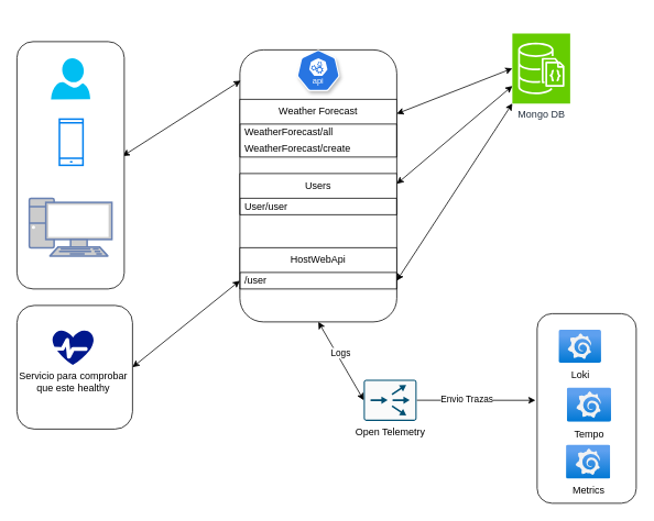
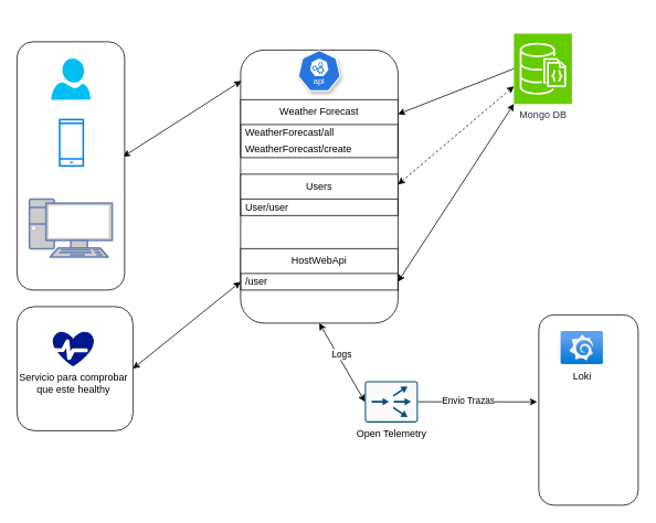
  <mxCell id="0" />
  <mxCell id="1" parent="0" />
  <mxCell id="2" value="" style="group" vertex="1" connectable="0" parent="1"><mxGeometry x="220" y="20" width="260" height="504.5" as="geometry" /></mxCell>
  <mxCell id="3" value="" style="group" vertex="1" connectable="0" parent="2"><mxGeometry x="70" y="40" width="190" height="464.5" as="geometry" /></mxCell>
  <mxCell id="4" value="" style="rounded=1;whiteSpace=wrap;html=1;" vertex="1" parent="3"><mxGeometry width="190" height="330" as="geometry" /></mxCell>
  <mxCell id="5" value="" style="aspect=fixed;sketch=0;html=1;dashed=0;whitespace=wrap;verticalLabelPosition=bottom;verticalAlign=top;fillColor=#2875E2;strokeColor=#ffffff;points=[[0.005,0.63,0],[0.1,0.2,0],[0.9,0.2,0],[0.5,0,0],[0.995,0.63,0],[0.72,0.99,0],[0.5,1,0],[0.28,0.99,0]];shape=mxgraph.kubernetes.icon2;kubernetesLabel=1;prIcon=api;movable=1;resizable=1;rotatable=1;deletable=1;editable=1;locked=0;connectable=1;shadow=1;" vertex="1" parent="3"><mxGeometry x="68.96" width="52.08" height="50" as="geometry" /></mxCell>
  <mxCell id="6" value="Weather Forecast" style="swimlane;fontStyle=0;childLayout=stackLayout;horizontal=1;startSize=30;horizontalStack=0;resizeParent=1;resizeParentMax=0;resizeLast=0;collapsible=1;marginBottom=0;whiteSpace=wrap;html=1;" vertex="1" parent="3"><mxGeometry y="60" width="190" height="70" as="geometry" /></mxCell>
  <mxCell id="7" value="WeatherForecast/all" style="text;strokeColor=none;fillColor=none;align=left;verticalAlign=middle;spacingLeft=4;spacingRight=4;overflow=hidden;points=[[0,0.5],[1,0.5]];portConstraint=eastwest;rotatable=0;whiteSpace=wrap;html=1;" vertex="1" parent="6"><mxGeometry y="30" width="190" height="20" as="geometry" /></mxCell>
  <mxCell id="8" value="WeatherForecast/create" style="text;strokeColor=none;fillColor=none;align=left;verticalAlign=middle;spacingLeft=4;spacingRight=4;overflow=hidden;points=[[0,0.5],[1,0.5]];portConstraint=eastwest;rotatable=0;whiteSpace=wrap;html=1;" vertex="1" parent="6"><mxGeometry y="50" width="190" height="20" as="geometry" /></mxCell>
  <mxCell id="9" value="Users" style="swimlane;fontStyle=0;childLayout=stackLayout;horizontal=1;startSize=30;horizontalStack=0;resizeParent=1;resizeParentMax=0;resizeLast=0;collapsible=1;marginBottom=0;whiteSpace=wrap;html=1;" vertex="1" parent="3"><mxGeometry y="150" width="190" height="50" as="geometry" /></mxCell>
  <mxCell id="10" value="User/user" style="text;strokeColor=none;fillColor=none;align=left;verticalAlign=middle;spacingLeft=4;spacingRight=4;overflow=hidden;points=[[0,0.5],[1,0.5]];portConstraint=eastwest;rotatable=0;whiteSpace=wrap;html=1;" vertex="1" parent="9"><mxGeometry y="30" width="190" height="20" as="geometry" /></mxCell>
  <mxCell id="11" value="HostWebApi" style="swimlane;fontStyle=0;childLayout=stackLayout;horizontal=1;startSize=30;horizontalStack=0;resizeParent=1;resizeParentMax=0;resizeLast=0;collapsible=1;marginBottom=0;whiteSpace=wrap;html=1;" vertex="1" parent="3"><mxGeometry y="240" width="190" height="50" as="geometry"><mxRectangle y="240" width="110" height="30" as="alternateBounds" /></mxGeometry></mxCell>
  <mxCell id="12" value="/user" style="text;strokeColor=none;fillColor=none;align=left;verticalAlign=middle;spacingLeft=4;spacingRight=4;overflow=hidden;points=[[0,0.5],[1,0.5]];portConstraint=eastwest;rotatable=0;whiteSpace=wrap;html=1;" vertex="1" parent="11"><mxGeometry y="30" width="190" height="20" as="geometry" /></mxCell>
  <mxCell id="13" value="" style="endArrow=classic;startArrow=classic;html=1;rounded=0;elbow=vertical;entryX=0.005;entryY=0.113;entryDx=0;entryDy=0;entryPerimeter=0;exitX=0.463;exitY=0.015;exitDx=0;exitDy=0;exitPerimeter=0;" edge="1" parent="1" source="15" target="4"><mxGeometry width="50" height="50" relative="1" as="geometry"><mxPoint x="410" y="260" as="sourcePoint" /><mxPoint x="460" y="210" as="targetPoint" /></mxGeometry></mxCell>
  <mxCell id="14" value="" style="group" vertex="1" connectable="0" parent="1"><mxGeometry y="50" width="130" height="300" as="geometry" x="20" /></mxCell>
  <mxCell id="15" value="" style="rounded=1;whiteSpace=wrap;html=1;direction=south;" vertex="1" parent="14"><mxGeometry width="130" height="300" as="geometry" /></mxCell>
  <mxCell id="16" value="" style="verticalLabelPosition=bottom;html=1;verticalAlign=top;align=center;strokeColor=none;fillColor=#00BEF2;shape=mxgraph.azure.user;" vertex="1" parent="14"><mxGeometry x="41.25" y="20" width="47.5" height="50" as="geometry" /></mxCell>
  <mxCell id="17" value="" style="html=1;verticalLabelPosition=bottom;align=center;labelBackgroundColor=#ffffff;verticalAlign=top;strokeWidth=2;strokeColor=#0080F0;shadow=0;dashed=0;shape=mxgraph.ios7.icons.smartphone;" vertex="1" parent="14"><mxGeometry x="51.5" y="94" width="28.5" height="56" as="geometry" /></mxCell>
  <mxCell id="18" value="" style="fontColor=#0066CC;verticalAlign=top;verticalLabelPosition=bottom;labelPosition=center;align=center;html=1;outlineConnect=0;fillColor=#CCCCCC;strokeColor=#6881B3;gradientColor=none;gradientDirection=north;strokeWidth=2;shape=mxgraph.networks.pc;" vertex="1" parent="14"><mxGeometry x="15" y="190" width="100" height="70" as="geometry" /></mxCell>
  <mxCell id="19" value="" style="group" vertex="1" connectable="0" parent="1"><mxGeometry y="370" width="140" height="150" as="geometry" x="20" /></mxCell>
  <mxCell id="20" value="" style="rounded=1;whiteSpace=wrap;html=1;direction=south;" vertex="1" parent="19"><mxGeometry width="140" height="150" as="geometry" /></mxCell>
  <mxCell id="21" value="Servicio para comprobar&lt;div&gt;que este healthy&lt;/div&gt;" style="sketch=0;aspect=fixed;pointerEvents=1;shadow=0;dashed=0;html=1;strokeColor=none;labelPosition=center;verticalLabelPosition=bottom;verticalAlign=top;align=center;fillColor=#00188D;shape=mxgraph.azure.health_monitoring" vertex="1" parent="19"><mxGeometry x="43.077" y="30" width="50" height="42" as="geometry" /></mxCell>
  <mxCell id="22" value="" style="endArrow=classic;startArrow=classic;html=1;rounded=0;elbow=vertical;exitX=0.5;exitY=0;exitDx=0;exitDy=0;entryX=0;entryY=0.5;entryDx=0;entryDy=0;" edge="1" parent="1" source="20" target="12"><mxGeometry width="50" height="50" relative="1" as="geometry"><mxPoint x="180" y="420" as="sourcePoint" /><mxPoint x="230" y="370" as="targetPoint" /></mxGeometry></mxCell>
  <mxCell id="23" value="Mongo DB" style="sketch=0;points=[[0,0,0],[0.25,0,0],[0.5,0,0],[0.75,0,0],[1,0,0],[0,1,0],[0.25,1,0],[0.5,1,0],[0.75,1,0],[1,1,0],[0,0.25,0],[0,0.5,0],[0,0.75,0],[1,0.25,0],[1,0.5,0],[1,0.75,0]];outlineConnect=0;fontColor=#232F3E;fillColor=#66CC00;strokeColor=#ffffff;dashed=0;verticalLabelPosition=bottom;verticalAlign=top;align=center;html=1;fontSize=12;fontStyle=0;aspect=fixed;shape=mxgraph.aws4.resourceIcon;resIcon=mxgraph.aws4.documentdb_with_mongodb_compatibility;" vertex="1" parent="1"><mxGeometry x="620" y="40" width="70" height="85" as="geometry" /></mxCell>
- <mxCell id="24" value="" style="endArrow=classic;startArrow=classic;html=1;rounded=0;elbow=vertical;entryX=0;entryY=0.5;entryDx=0;entryDy=0;entryPerimeter=0;exitX=1;exitY=0.25;exitDx=0;exitDy=0;" edge="1" parent="1" source="6" target="23"><mxGeometry width="50" height="50" relative="1" as="geometry"><mxPoint x="470" y="162" as="sourcePoint" /><mxPoint x="583" y="110" as="targetPoint" /></mxGeometry></mxCell>
- <mxCell id="25" value="" style="endArrow=classic;startArrow=classic;html=1;rounded=0;elbow=vertical;entryX=0;entryY=0.75;entryDx=0;entryDy=0;entryPerimeter=0;exitX=1;exitY=0.25;exitDx=0;exitDy=0;" edge="1" parent="1" source="9" target="23"><mxGeometry width="50" height="50" relative="1" as="geometry"><mxPoint x="460" y="188" as="sourcePoint" /><mxPoint x="630" y="105" as="targetPoint" /></mxGeometry></mxCell>
+ <mxCell id="24" value="" style="endArrow=none;startArrow=classic;html=1;rounded=0;elbow=vertical;entryX=0;entryY=0.5;entryDx=0;entryDy=0;entryPerimeter=0;exitX=1;exitY=0.25;exitDx=0;exitDy=0;" edge="1" parent="1" source="6" target="23"><mxGeometry width="50" height="50" relative="1" as="geometry"><mxPoint x="470" y="162" as="sourcePoint" /><mxPoint x="583" y="110" as="targetPoint" /></mxGeometry></mxCell>
+ <mxCell id="25" value="" style="endArrow=classic;startArrow=classic;html=1;rounded=0;elbow=vertical;entryX=0;entryY=0.75;entryDx=0;entryDy=0;entryPerimeter=0;exitX=1;exitY=0.25;exitDx=0;exitDy=0;dashed=1;" edge="1" parent="1" source="9" target="23"><mxGeometry width="50" height="50" relative="1" as="geometry"><mxPoint x="460" y="188" as="sourcePoint" /><mxPoint x="630" y="105" as="targetPoint" /></mxGeometry></mxCell>
  <mxCell id="26" value="" style="endArrow=classic;startArrow=classic;html=1;rounded=0;elbow=vertical;entryX=0;entryY=1;entryDx=0;entryDy=0;entryPerimeter=0;exitX=1;exitY=0.5;exitDx=0;exitDy=0;" edge="1" parent="1" source="12" target="23"><mxGeometry width="50" height="50" relative="1" as="geometry"><mxPoint x="470" y="370" as="sourcePoint" /><mxPoint x="620" y="298.6" as="targetPoint" /></mxGeometry></mxCell>
  <mxCell id="27" value="" style="group" vertex="1" connectable="0" parent="1"><mxGeometry x="650" y="380" width="120" height="230" as="geometry" /></mxCell>
  <mxCell id="28" value="" style="rounded=1;whiteSpace=wrap;html=1;direction=south;" vertex="1" parent="27"><mxGeometry width="120" height="230" as="geometry" /></mxCell>
- <mxCell id="29" value="Tempo" style="image;aspect=fixed;html=1;points=[];align=center;fontSize=12;image=img/lib/azure2/other/Grafana.svg;" vertex="1" parent="27"><mxGeometry x="36.44" y="90" width="53.56" height="41.58" as="geometry" /></mxCell>
  <mxCell id="30" value="Loki" style="image;aspect=fixed;html=1;points=[];align=center;fontSize=12;image=img/lib/azure2/other/Grafana.svg;" vertex="1" parent="27"><mxGeometry x="26.44" y="20" width="51.52" height="40" as="geometry" /></mxCell>
- <mxCell id="31" value="Metrics" style="image;aspect=fixed;html=1;points=[];align=center;fontSize=12;image=img/lib/azure2/other/Grafana.svg;" vertex="1" parent="27"><mxGeometry x="35.42" y="159.21" width="53.56" height="41.58" as="geometry" /></mxCell>
  <mxCell id="32" value="" style="endArrow=classic;html=1;rounded=0;elbow=vertical;exitX=1;exitY=0.5;exitDx=0;exitDy=0;entryX=0.457;entryY=1.017;entryDx=0;entryDy=0;entryPerimeter=0;exitPerimeter=0;" edge="1" parent="1" source="34" target="28"><mxGeometry width="50" height="50" relative="1" as="geometry"><mxPoint x="660" y="400" as="sourcePoint" /><mxPoint x="460" y="310" as="targetPoint" /></mxGeometry></mxCell>
  <mxCell id="33" value="Envio Trazas" style="edgeLabel;html=1;align=center;verticalAlign=middle;resizable=0;points=[];" vertex="1" connectable="0" parent="32"><mxGeometry x="-0.149" y="2" relative="1" as="geometry"><mxPoint x="-1" as="offset" /></mxGeometry></mxCell>
  <mxCell id="34" value="Open Telemetry" style="sketch=0;points=[[0.015,0.015,0],[0.985,0.015,0],[0.985,0.985,0],[0.015,0.985,0],[0.25,0,0],[0.5,0,0],[0.75,0,0],[1,0.25,0],[1,0.5,0],[1,0.75,0],[0.75,1,0],[0.5,1,0],[0.25,1,0],[0,0.75,0],[0,0.5,0],[0,0.25,0]];verticalLabelPosition=bottom;html=1;verticalAlign=top;aspect=fixed;align=center;pointerEvents=1;shape=mxgraph.cisco19.rect;prIcon=content_router;fillColor=#FAFAFA;strokeColor=#005073;" vertex="1" parent="1"><mxGeometry x="440" y="460" width="64" height="50" as="geometry" /></mxCell>
  <mxCell id="35" value="" style="endArrow=classic;startArrow=classic;html=1;rounded=0;elbow=vertical;entryX=0;entryY=0.5;entryDx=0;entryDy=0;exitX=0.5;exitY=1;exitDx=0;exitDy=0;entryPerimeter=0;" edge="1" parent="1" source="4" target="34"><mxGeometry width="50" height="50" relative="1" as="geometry"><mxPoint x="480" y="208" as="sourcePoint" /><mxPoint x="530" y="400" as="targetPoint" /></mxGeometry></mxCell>
  <mxCell id="36" value="Logs" style="edgeLabel;html=1;align=center;verticalAlign=middle;resizable=0;points=[];" vertex="1" connectable="0" parent="35"><mxGeometry x="-0.153" y="4" relative="1" as="geometry"><mxPoint as="offset" /></mxGeometry></mxCell>
